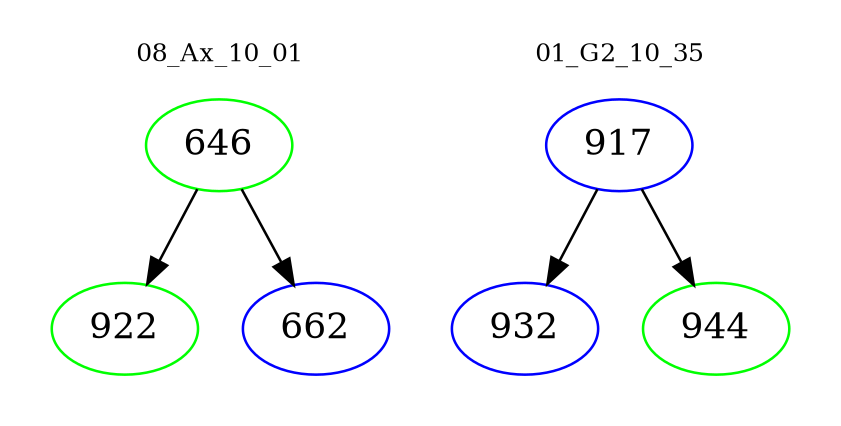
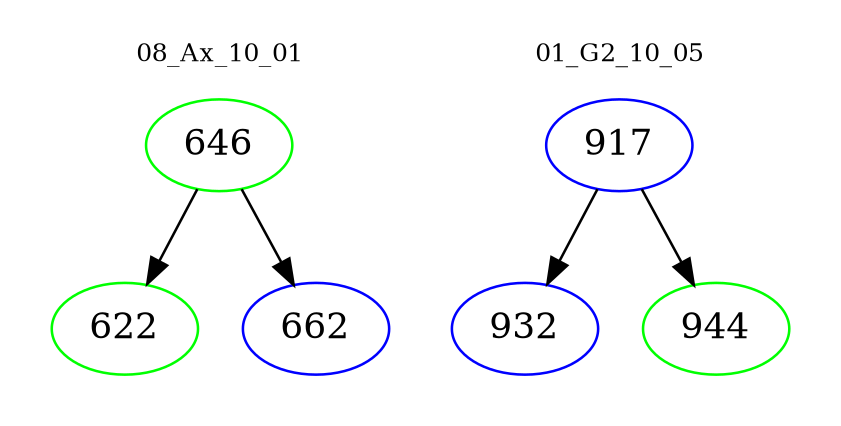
  digraph {
    node [color=green]
    edge [color=black]
    n1 [label=646]
-   n2 [label=922]
+   n2 [label=622]
    n3 [color=blue label=662]
    n4 [color=blue label=917]
    n5 [color=blue label=932]
    n6 [label=944]
    subgraph cluster_1 {
      color=white
      fontsize=10
      label="08_Ax_10_01"
      n1
      n2
      n3
    }
    subgraph cluster_2 {
      color=white
      fontsize=10
-     label="01_G2_10_35"
+     label="01_G2_10_05"
      n4
      n5
      n6
    }
    n1 -> n2
    n1 -> n3
    n4 -> n5
    n4 -> n6
  }
